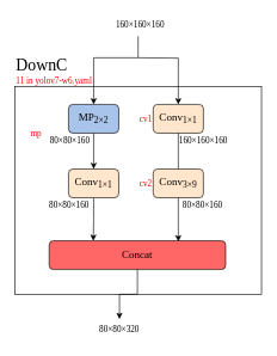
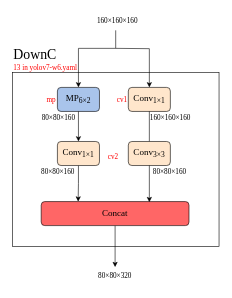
  <mxCell id="0" />
  <mxCell id="1" parent="0" />
  <mxCell id="2" value="" style="rounded=0;whiteSpace=wrap;html=1;fontFamily=Times New Roman;" parent="1" vertex="1"><mxGeometry x="20" y="120" width="344" height="290" as="geometry" /></mxCell>
  <mxCell id="3" value="" style="edgeStyle=orthogonalEdgeStyle;rounded=0;orthogonalLoop=1;jettySize=auto;html=1;exitX=0.5;exitY=1;exitDx=0;exitDy=0;fontFamily=Times New Roman;" parent="1" target="5" edge="1"><mxGeometry relative="1" as="geometry"><mxPoint x="192" y="80" as="sourcePoint" /></mxGeometry></mxCell>
- <mxCell id="4" value="&lt;div style=&quot;font-size: 11.3pt;&quot;&gt;&lt;span style=&quot;background-color: rgb(169, 196, 235);&quot;&gt;MP&lt;sub&gt;2×2&lt;/sub&gt;&lt;/span&gt;&lt;/div&gt;" style="rounded=1;whiteSpace=wrap;html=1;labelBackgroundColor=none;fontSize=23;fillColor=#a9c4eb;strokeColor=#000000;fontFamily=Times New Roman;" parent="1" vertex="1"><mxGeometry x="95" y="145" width="70" height="40" as="geometry" /></mxCell>
+ <mxCell id="4" value="&lt;div style=&quot;font-size: 11.3pt;&quot;&gt;&lt;span style=&quot;background-color: rgb(169, 196, 235);&quot;&gt;MP&lt;sub&gt;6×2&lt;/sub&gt;&lt;/span&gt;&lt;/div&gt;" style="rounded=1;whiteSpace=wrap;html=1;labelBackgroundColor=none;fontSize=23;fillColor=#a9c4eb;strokeColor=#000000;fontFamily=Times New Roman;" parent="1" vertex="1"><mxGeometry x="95" y="145" width="70" height="40" as="geometry" /></mxCell>
  <mxCell id="5" value="&lt;div style=&quot;font-size: 11.3pt;&quot;&gt;&lt;span style=&quot;background-color: rgb(255, 230, 204);&quot;&gt;Conv&lt;sub&gt;1&lt;/sub&gt;&lt;/span&gt;&lt;sub style=&quot;background-color: initial; border-color: var(--border-color);&quot;&gt;×1&lt;/sub&gt;&lt;/div&gt;" style="rounded=1;whiteSpace=wrap;html=1;labelBackgroundColor=none;fontSize=23;fillColor=#FFE6CC;strokeColor=#000000;fontFamily=Times New Roman;" parent="1" vertex="1"><mxGeometry x="213" y="145" width="70" height="40" as="geometry" /></mxCell>
  <mxCell id="6" value="" style="edgeStyle=orthogonalEdgeStyle;rounded=0;orthogonalLoop=1;jettySize=auto;html=1;fontFamily=Times New Roman;startArrow=none;" parent="1" target="4" edge="1"><mxGeometry relative="1" as="geometry"><mxPoint x="192" y="50" as="sourcePoint" /><Array as="points"><mxPoint x="192" y="50" /><mxPoint x="192" y="80" /><mxPoint x="130" y="80" /></Array></mxGeometry></mxCell>
  <mxCell id="7" style="edgeStyle=orthogonalEdgeStyle;rounded=0;orthogonalLoop=1;jettySize=auto;html=1;exitX=0.5;exitY=1;exitDx=0;exitDy=0;fontColor=#a9c4eb;entryX=0.5;entryY=0;entryDx=0;entryDy=0;" parent="1" source="8" target="19" edge="1"><mxGeometry relative="1" as="geometry"><mxPoint x="192" y="450" as="targetPoint" /></mxGeometry></mxCell>
  <mxCell id="8" value="&lt;div style=&quot;font-size: 11.3pt;&quot;&gt;&lt;span style=&quot;background-color: rgb(255, 102, 102);&quot;&gt;Concat&lt;/span&gt;&lt;/div&gt;" style="rounded=1;whiteSpace=wrap;html=1;labelBackgroundColor=none;fontSize=23;fillColor=#FF6666;fontFamily=Times New Roman;" parent="1" vertex="1"><mxGeometry x="68" y="335" width="246" height="40" as="geometry" /></mxCell>
  <mxCell id="9" style="edgeStyle=orthogonalEdgeStyle;rounded=0;orthogonalLoop=1;jettySize=auto;html=1;exitX=0.5;exitY=1;exitDx=0;exitDy=0;entryX=0.5;entryY=0;entryDx=0;entryDy=0;fontFamily=Times New Roman;" parent="1" source="4" target="15" edge="1"><mxGeometry relative="1" as="geometry"><mxPoint x="130" y="400" as="targetPoint" /></mxGeometry></mxCell>
  <mxCell id="10" value="80×80×160" style="text;html=1;strokeColor=none;fillColor=none;align=center;verticalAlign=middle;whiteSpace=wrap;rounded=0;fontFamily=Times New Roman;" parent="1" vertex="1"><mxGeometry x="67" y="180" width="60" height="30" as="geometry" /></mxCell>
  <mxCell id="11" value="160×160×160" style="text;html=1;strokeColor=none;fillColor=none;align=center;verticalAlign=middle;whiteSpace=wrap;rounded=0;fontFamily=Times New Roman;" parent="1" vertex="1"><mxGeometry x="253" y="180" width="60" height="30" as="geometry" /></mxCell>
  <mxCell id="12" value="&lt;div style=&quot;text-align: center;&quot;&gt;DownC&lt;/div&gt;" style="text;whiteSpace=wrap;html=1;fontSize=23;fontFamily=Times New Roman;fontColor=#000000;" parent="1" vertex="1"><mxGeometry x="20" y="70" width="130" height="40" as="geometry" /></mxCell>
  <mxCell id="13" value="160×160×160" style="text;html=1;strokeColor=none;fillColor=none;align=center;verticalAlign=middle;whiteSpace=wrap;rounded=0;fontFamily=Times New Roman;" parent="1" vertex="1"><mxGeometry x="165" y="20" width="60" height="30" as="geometry" /></mxCell>
  <mxCell id="14" style="edgeStyle=orthogonalEdgeStyle;rounded=0;orthogonalLoop=1;jettySize=auto;html=1;exitX=0.5;exitY=1;exitDx=0;exitDy=0;entryX=0.25;entryY=0;entryDx=0;entryDy=0;fontColor=#a9c4eb;" parent="1" source="15" target="8" edge="1"><mxGeometry relative="1" as="geometry" /></mxCell>
  <mxCell id="15" value="&lt;div style=&quot;font-size: 11.3pt;&quot;&gt;&lt;span style=&quot;background-color: rgb(255, 230, 204);&quot;&gt;Conv&lt;/span&gt;&lt;sub style=&quot;border-color: var(--border-color);&quot;&gt;1&lt;/sub&gt;&lt;sub style=&quot;background-color: initial; border-color: var(--border-color);&quot;&gt;×1&lt;/sub&gt;&lt;/div&gt;" style="rounded=1;whiteSpace=wrap;html=1;labelBackgroundColor=none;fontSize=23;fillColor=#FFE6CC;strokeColor=#000000;fontFamily=Times New Roman;" parent="1" vertex="1"><mxGeometry x="95" y="235" width="70" height="40" as="geometry" /></mxCell>
  <mxCell id="16" style="edgeStyle=orthogonalEdgeStyle;rounded=0;orthogonalLoop=1;jettySize=auto;html=1;exitX=0.5;exitY=1;exitDx=0;exitDy=0;fontColor=#a9c4eb;" parent="1" edge="1"><mxGeometry relative="1" as="geometry"><mxPoint x="248" y="271" as="sourcePoint" /><mxPoint x="248" y="336" as="targetPoint" /></mxGeometry></mxCell>
  <mxCell id="17" value="" style="edgeStyle=orthogonalEdgeStyle;rounded=0;orthogonalLoop=1;jettySize=auto;html=1;exitX=0.5;exitY=1;exitDx=0;exitDy=0;entryX=0.5;entryY=0;entryDx=0;entryDy=0;fontFamily=Times New Roman;endArrow=none;" parent="1" source="5" target="18" edge="1"><mxGeometry relative="1" as="geometry"><mxPoint x="246.3" y="335.96" as="targetPoint" /><mxPoint x="248" y="185" as="sourcePoint" /></mxGeometry></mxCell>
- <mxCell id="18" value="&lt;div style=&quot;font-size: 11.3pt;&quot;&gt;&lt;span style=&quot;background-color: rgb(255, 230, 204);&quot;&gt;Conv&lt;sub&gt;3&lt;/sub&gt;&lt;/span&gt;&lt;sub style=&quot;background-color: initial; border-color: var(--border-color);&quot;&gt;×9&lt;/sub&gt;&lt;/div&gt;" style="rounded=1;whiteSpace=wrap;html=1;labelBackgroundColor=none;fontSize=23;fillColor=#FFE6CC;strokeColor=#000000;fontFamily=Times New Roman;" parent="1" vertex="1"><mxGeometry x="213" y="235" width="70" height="40" as="geometry" /></mxCell>
- <mxCell id="19" value="80×80×320" style="text;html=1;strokeColor=none;fillColor=none;align=center;verticalAlign=middle;whiteSpace=wrap;rounded=0;fontFamily=Times New Roman;" parent="1" vertex="1"><mxGeometry x="136" y="444" width="60" height="30" as="geometry" /></mxCell>
+ <mxCell id="18" value="&lt;div style=&quot;font-size: 11.3pt;&quot;&gt;&lt;span style=&quot;background-color: rgb(255, 230, 204);&quot;&gt;Conv&lt;sub&gt;3&lt;/sub&gt;&lt;/span&gt;&lt;sub style=&quot;background-color: initial; border-color: var(--border-color);&quot;&gt;×3&lt;/sub&gt;&lt;/div&gt;" style="rounded=1;whiteSpace=wrap;html=1;labelBackgroundColor=none;fontSize=23;fillColor=#FFE6CC;strokeColor=#000000;fontFamily=Times New Roman;" parent="1" vertex="1"><mxGeometry x="213" y="235" width="70" height="40" as="geometry" /></mxCell>
+ <mxCell id="19" value="80×80×320" style="text;html=1;strokeColor=none;fillColor=none;align=center;verticalAlign=middle;whiteSpace=wrap;rounded=0;fontFamily=Times New Roman;" parent="1" vertex="1"><mxGeometry x="161" y="444" width="60" height="30" as="geometry" /></mxCell>
  <mxCell id="20" value="80×80×160" style="text;html=1;strokeColor=none;fillColor=none;align=center;verticalAlign=middle;whiteSpace=wrap;rounded=0;fontFamily=Times New Roman;" parent="1" vertex="1"><mxGeometry x="66" y="270" width="60" height="30" as="geometry" /></mxCell>
  <mxCell id="21" value="80×80×160" style="text;html=1;strokeColor=none;fillColor=none;align=center;verticalAlign=middle;whiteSpace=wrap;rounded=0;fontFamily=Times New Roman;" parent="1" vertex="1"><mxGeometry x="252" y="270" width="60" height="30" as="geometry" /></mxCell>
- <mxCell id="22" value="&lt;font color=&quot;#ff0000&quot;&gt;11&amp;nbsp;in yolov7-w6.yaml&lt;/font&gt;" style="text;html=1;strokeColor=none;fillColor=none;align=center;verticalAlign=middle;whiteSpace=wrap;rounded=0;fontFamily=Times New Roman;" parent="1" vertex="1"><mxGeometry x="20" y="98" width="110" height="30" as="geometry" /></mxCell>
+ <mxCell id="22" value="&lt;font color=&quot;#ff0000&quot;&gt;13&amp;nbsp;in yolov7-w6.yaml&lt;/font&gt;" style="text;html=1;strokeColor=none;fillColor=none;align=center;verticalAlign=middle;whiteSpace=wrap;rounded=0;fontFamily=Times New Roman;" parent="1" vertex="1"><mxGeometry x="20" y="98" width="110" height="30" as="geometry" /></mxCell>
  <mxCell id="23" value="&lt;font color=&quot;#ff0000&quot;&gt;cv1&lt;/font&gt;" style="text;html=1;strokeColor=none;fillColor=none;align=center;verticalAlign=middle;whiteSpace=wrap;rounded=0;fontFamily=Times New Roman;" parent="1" vertex="1"><mxGeometry x="193" y="150" width="20" height="30" as="geometry" /></mxCell>
- <mxCell id="24" value="&lt;font color=&quot;#ff0000&quot;&gt;cv2&lt;/font&gt;" style="text;html=1;strokeColor=none;fillColor=none;align=center;verticalAlign=middle;whiteSpace=wrap;rounded=0;fontFamily=Times New Roman;" parent="1" vertex="1"><mxGeometry x="193" y="240" width="20" height="30" as="geometry" /></mxCell>
- <mxCell id="25" value="&lt;font color=&quot;#ff0000&quot;&gt;mp&lt;/font&gt;" style="text;html=1;strokeColor=none;fillColor=none;align=center;verticalAlign=middle;whiteSpace=wrap;rounded=0;fontFamily=Times New Roman;" parent="1" vertex="1"><mxGeometry x="40" y="170" width="20" height="30" as="geometry" /></mxCell>
+ <mxCell id="24" value="&lt;font color=&quot;#ff0000&quot;&gt;cv2&lt;/font&gt;" style="text;html=1;strokeColor=none;fillColor=none;align=center;verticalAlign=middle;whiteSpace=wrap;rounded=0;fontFamily=Times New Roman;" parent="1" vertex="1"><mxGeometry x="178" y="245" width="20" height="30" as="geometry" /></mxCell>
+ <mxCell id="25" value="&lt;font color=&quot;#ff0000&quot;&gt;mp&lt;/font&gt;" style="text;html=1;strokeColor=none;fillColor=none;align=center;verticalAlign=middle;whiteSpace=wrap;rounded=0;fontFamily=Times New Roman;" parent="1" vertex="1"><mxGeometry x="75" y="150" width="20" height="30" as="geometry" /></mxCell>
